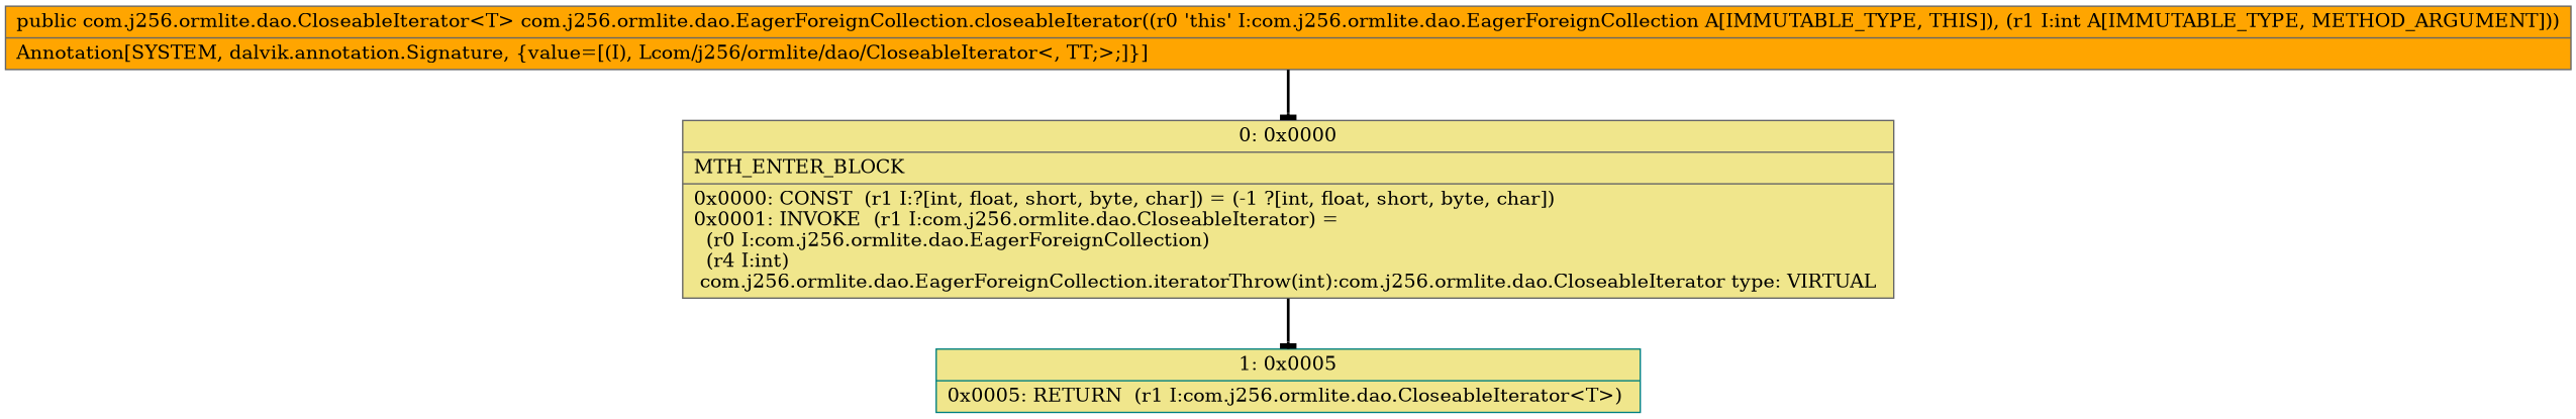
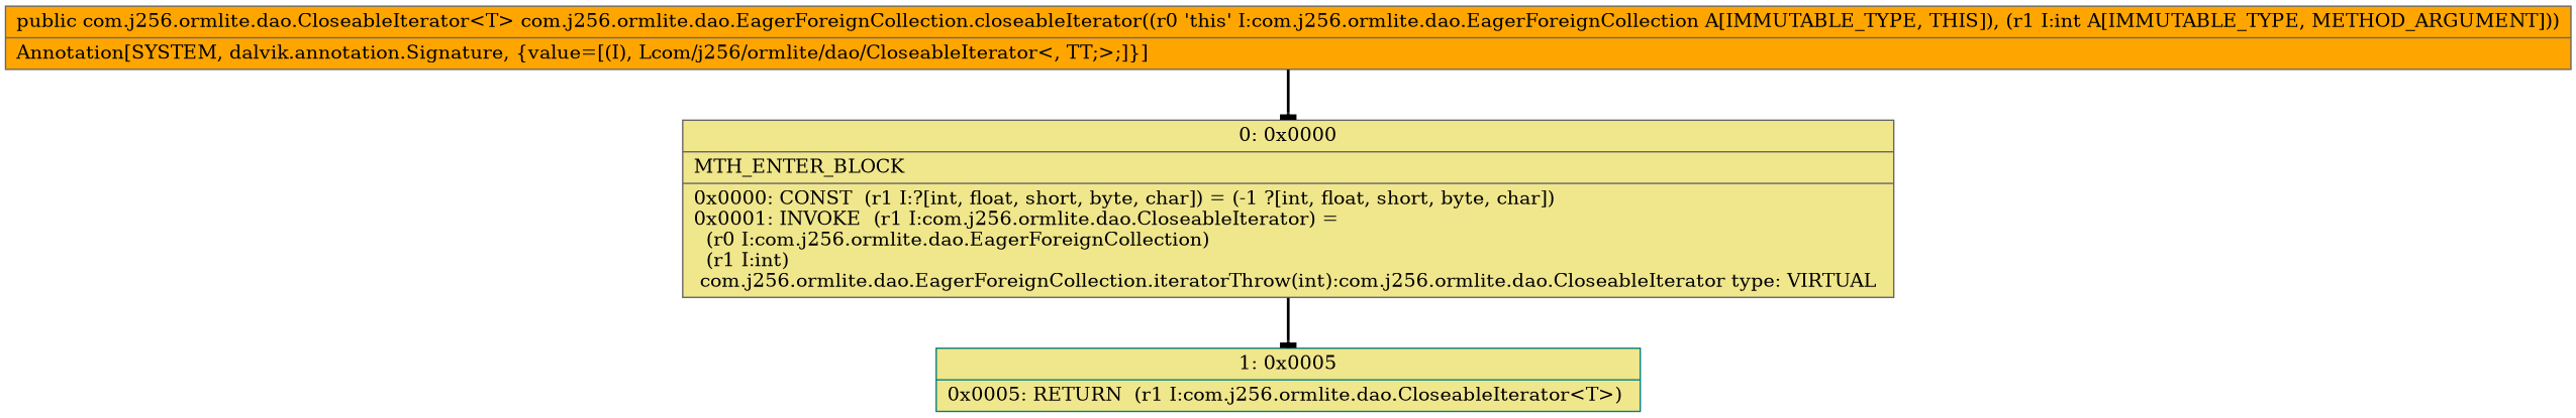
  digraph {
    node [shape=record style=filled fillcolor=khaki color=gray40]
    edge [style=bold arrowhead=tee]
-   n1 [label="{0\:\ 0x0000|MTH_ENTER_BLOCK\l|0x0000: CONST  (r1 I:?[int, float, short, byte, char]) = (\-1 ?[int, float, short, byte, char]) \l0x0001: INVOKE  (r1 I:com.j256.ormlite.dao.CloseableIterator) = \l  (r0 I:com.j256.ormlite.dao.EagerForeignCollection)\l  (r4 I:int)\l com.j256.ormlite.dao.EagerForeignCollection.iteratorThrow(int):com.j256.ormlite.dao.CloseableIterator type: VIRTUAL \l}"]
+   n1 [label="{0\:\ 0x0000|MTH_ENTER_BLOCK\l|0x0000: CONST  (r1 I:?[int, float, short, byte, char]) = (\-1 ?[int, float, short, byte, char]) \l0x0001: INVOKE  (r1 I:com.j256.ormlite.dao.CloseableIterator) = \l  (r0 I:com.j256.ormlite.dao.EagerForeignCollection)\l  (r1 I:int)\l com.j256.ormlite.dao.EagerForeignCollection.iteratorThrow(int):com.j256.ormlite.dao.CloseableIterator type: VIRTUAL \l}"]
    n2 [label="{1\:\ 0x0005|0x0005: RETURN  (r1 I:com.j256.ormlite.dao.CloseableIterator\<T\>) \l}" color=teal]
    n3 [label="{public com.j256.ormlite.dao.CloseableIterator\<T\> com.j256.ormlite.dao.EagerForeignCollection.closeableIterator((r0 'this' I:com.j256.ormlite.dao.EagerForeignCollection A[IMMUTABLE_TYPE, THIS]), (r1 I:int A[IMMUTABLE_TYPE, METHOD_ARGUMENT]))  | Annotation[SYSTEM, dalvik.annotation.Signature, \{value=[(I), Lcom\/j256\/ormlite\/dao\/CloseableIterator\<, TT;\>;]\}]\l}" fillcolor=orange]
    n1 -> n2
    n3 -> n1
  }
